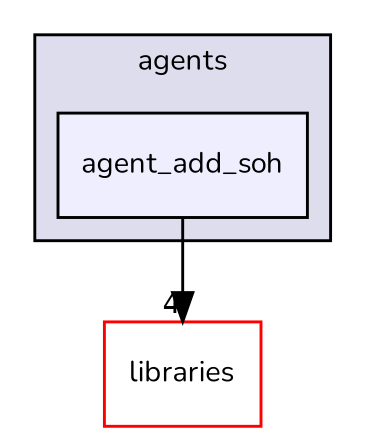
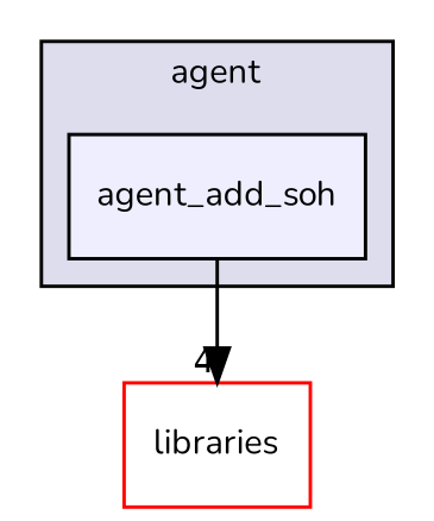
  digraph {
    compound=true
    fontname=Nunito
    node [fontname=Nunito fontsize=10 shape=box style=filled]
    n1 [fillcolor="#eeeeff" label=agent_add_soh pencolor=black]
    n2 [color=red fillcolor=white label=libraries]
    subgraph cluster_1 {
      bgcolor="#ddddee"
      fontsize=10
-     label=agents
+     label=agent
      pencolor=black
      n1
    }
    n1 -> n2 [headlabel=4 labeldistance=1.5 labelfontname=Helvetica labelfontsize=10 fontname=Nunito]
  }
